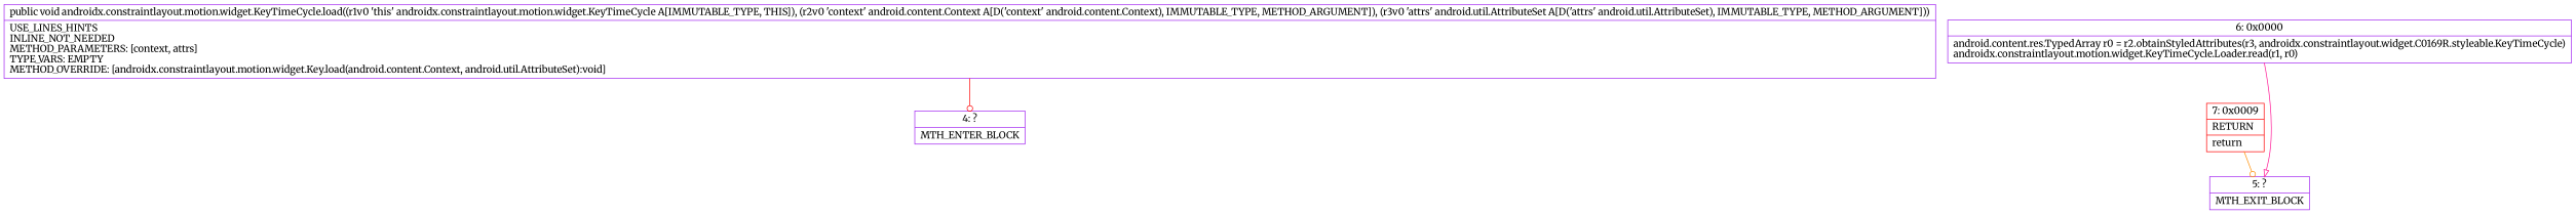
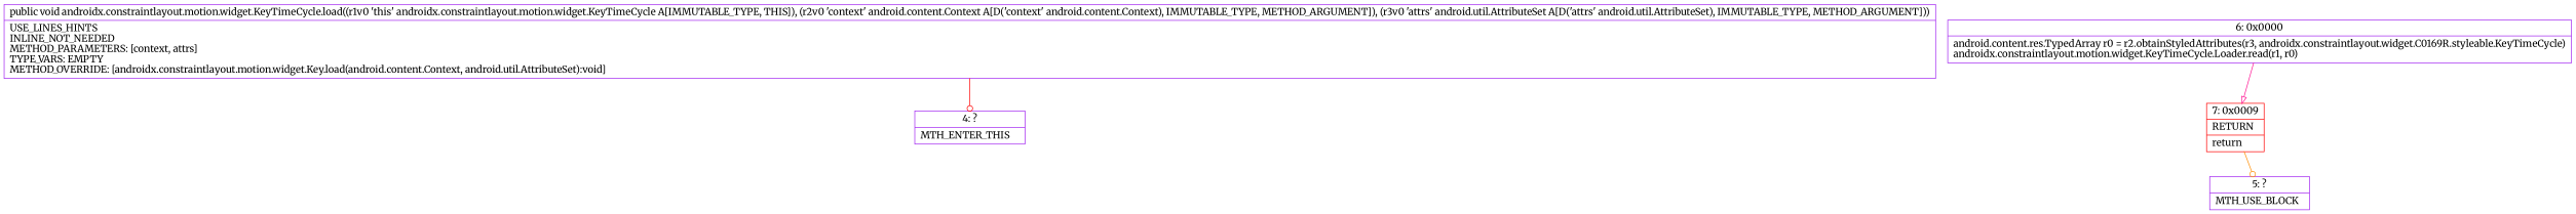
  digraph {
    fontname=Merriweather
    node [color=purple fontname=Merriweather shape=record]
    edge [arrowhead=odot fontname=Merriweather]
-   n1 [label="{4\:\ ?|MTH_ENTER_BLOCK\l}"]
+   n1 [label="{4\:\ ?|MTH_ENTER_THIS\l}"]
    n2 [label="{6\:\ 0x0000|android.content.res.TypedArray r0 = r2.obtainStyledAttributes(r3, androidx.constraintlayout.widget.C0169R.styleable.KeyTimeCycle)\landroidx.constraintlayout.motion.widget.KeyTimeCycle.Loader.read(r1, r0)\l}"]
    n3 [color=red label="{7\:\ 0x0009|RETURN\l|return\l}"]
-   n4 [label="{5\:\ ?|MTH_EXIT_BLOCK\l}"]
+   n4 [label="{5\:\ ?|MTH_USE_BLOCK\l}"]
    n5 [label="{public void androidx.constraintlayout.motion.widget.KeyTimeCycle.load((r1v0 'this' androidx.constraintlayout.motion.widget.KeyTimeCycle A[IMMUTABLE_TYPE, THIS]), (r2v0 'context' android.content.Context A[D('context' android.content.Context), IMMUTABLE_TYPE, METHOD_ARGUMENT]), (r3v0 'attrs' android.util.AttributeSet A[D('attrs' android.util.AttributeSet), IMMUTABLE_TYPE, METHOD_ARGUMENT]))  | USE_LINES_HINTS\lINLINE_NOT_NEEDED\lMETHOD_PARAMETERS: [context, attrs]\lTYPE_VARS: EMPTY\lMETHOD_OVERRIDE: [androidx.constraintlayout.motion.widget.Key.load(android.content.Context, android.util.AttributeSet):void]\l}"]
-   n2 -> n4 [arrowhead=onormal color=deeppink]
+   n2 -> n3 [arrowhead=onormal color=deeppink]
    n3 -> n4 [color=darkorange]
    n5 -> n1 [color=red]
  }
